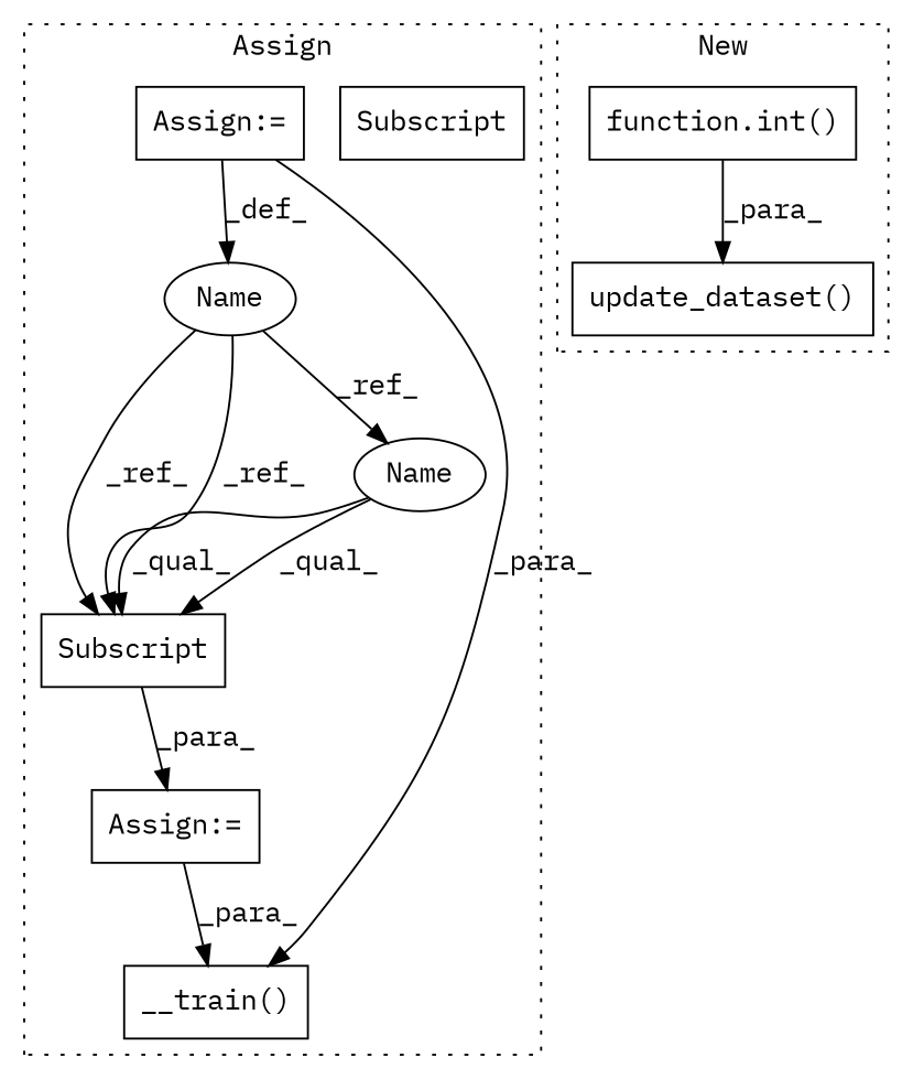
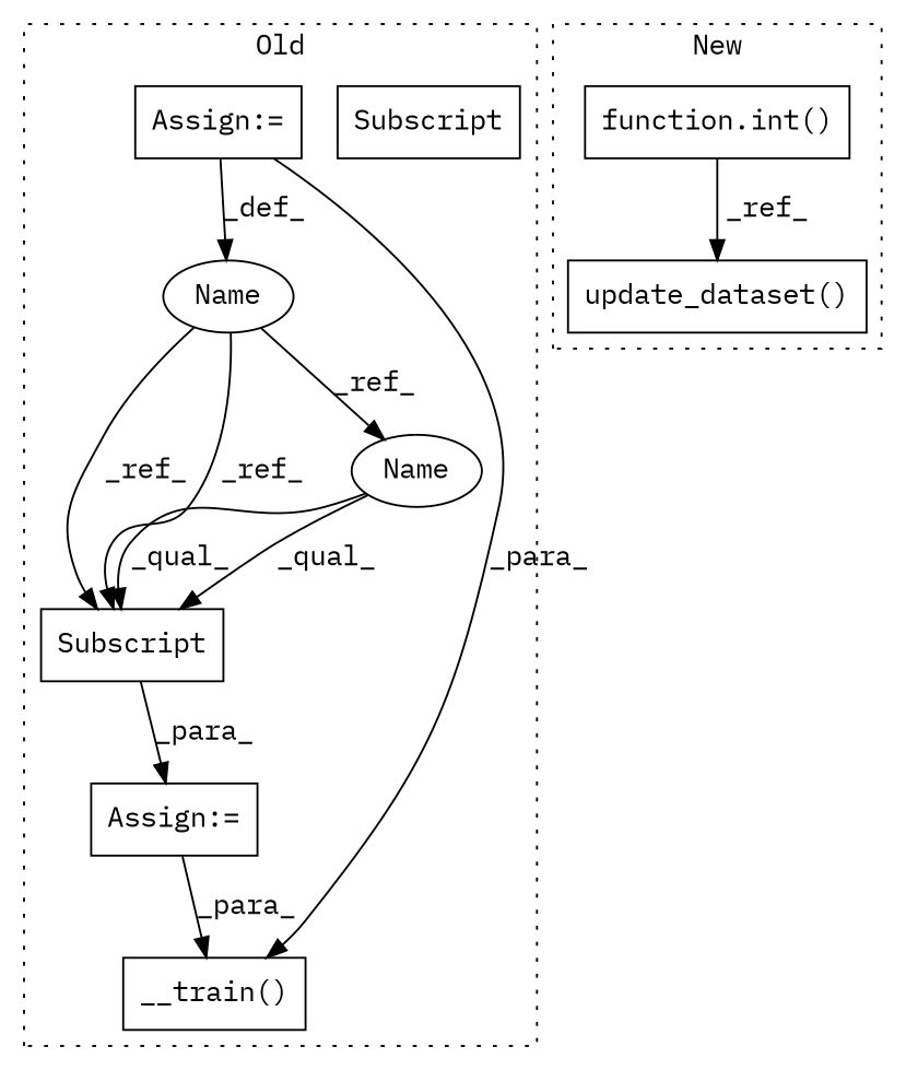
  digraph {
    fontname="IBM Plex Mono"
    node [a=75 fontname="IBM Plex Mono" l="36,0" s="2787,0" shape=box]
    edge [fontname="IBM Plex Mono"]
    n1 [a=63 label=Subscript]
    n2 [a=87 l=15 label=Name s=2632 shape=ellipse]
    n3 [a=68 l=3 label="Assign:=" s=2784]
    n4 [l="13,1" label="__train()" s="3509,3578"]
    n5 [a=68 l=3 label="Assign:=" s=2647]
    n6 [a=63 label=Subscript]
    n7 [a=87 l=15 label=Name s=2787 shape=ellipse]
    n8 [l="41,1" label="update_dataset()" s="3048,3109"]
    n9 [l="4,1" label="function.int()" s="3089,3108"]
    subgraph cluster_1 {
-     label=Assign
+     label=Old
      style=dotted
      n1
      n2
      n3
      n4
      n5
      n6
      n7
    }
    subgraph cluster_2 {
      label=New
      style=dotted
      n8
      n9
    }
    n2 -> n6 [label=_ref_]
    n2 -> n6 [label=_ref_]
    n2 -> n7 [label=_ref_]
    n3 -> n4 [label=_para_]
    n5 -> n2 [label=_def_]
    n5 -> n4 [label=_para_]
    n6 -> n3 [label=_para_]
    n7 -> n6 [label=_qual_]
    n7 -> n6 [label=_qual_]
-   n9 -> n8 [label=_para_]
+   n9 -> n8 [label=_ref_]
  }
